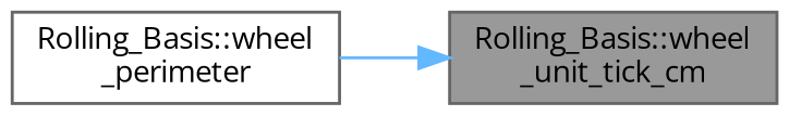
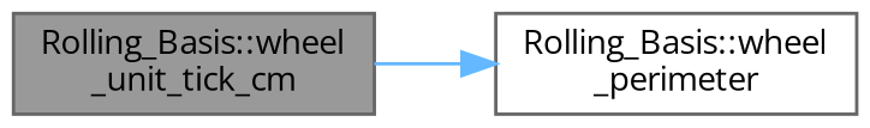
  digraph {
    rankdir=LR
    fontname="Open Sans"
    node [fontname="Open Sans" fontsize=10 shape=box style=filled]
    n1 [color=gray40 fillcolor=grey60 fontcolor=black height=0.2 label="Rolling_Basis::wheel\l_unit_tick_cm" width=0.4]
    n2 [color=grey40 fillcolor=white height=0.2 label="Rolling_Basis::wheel\l_perimeter" width=0.4]
-   n2 -> n1 [color=steelblue1 fontname="Open Sans" fontsize=10 labelfontname=Helvetica labelfontsize=10 style=solid]
+   n1 -> n2 [color=steelblue1 fontname="Open Sans" fontsize=10 labelfontname=Helvetica labelfontsize=10 style=solid]
  }
